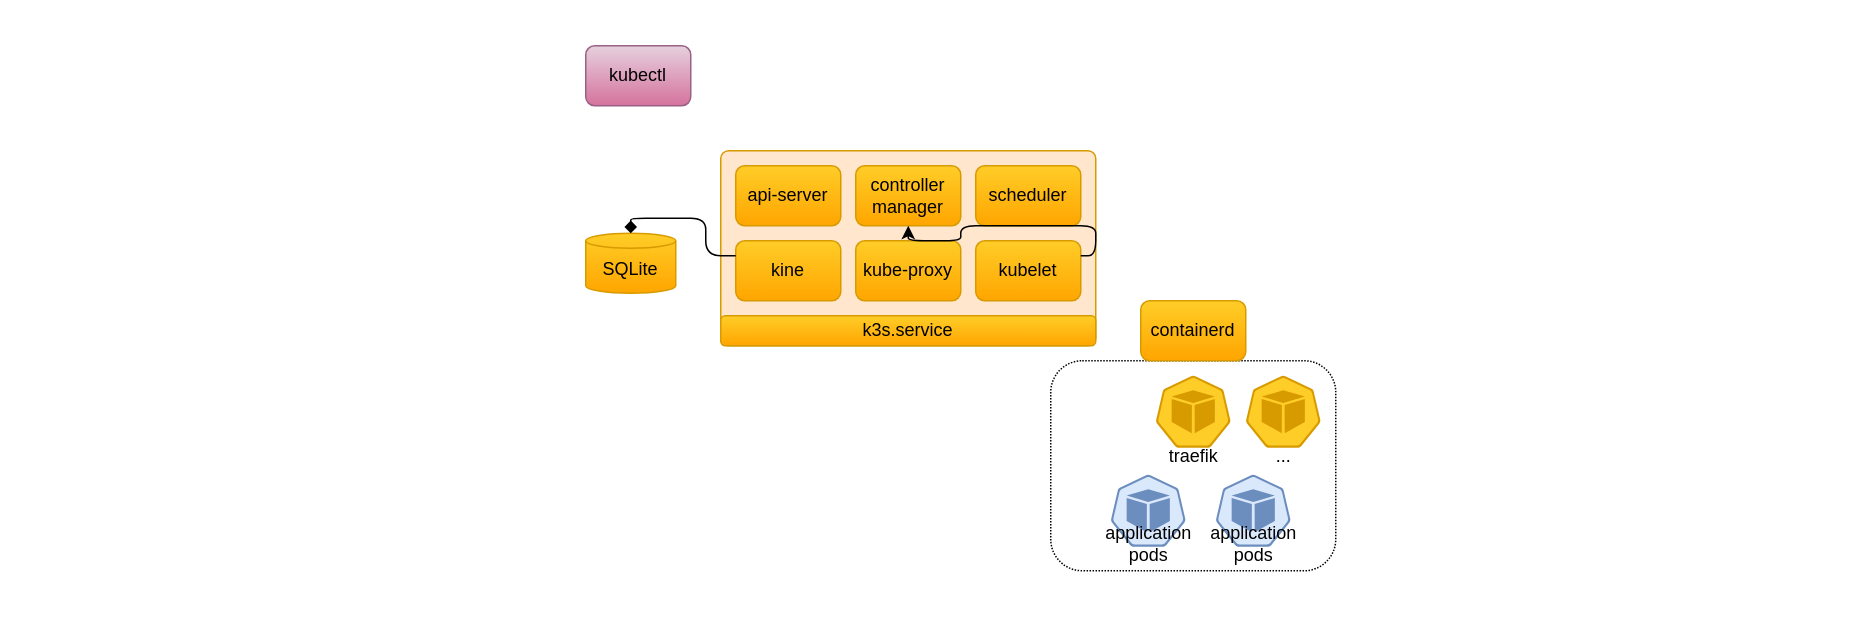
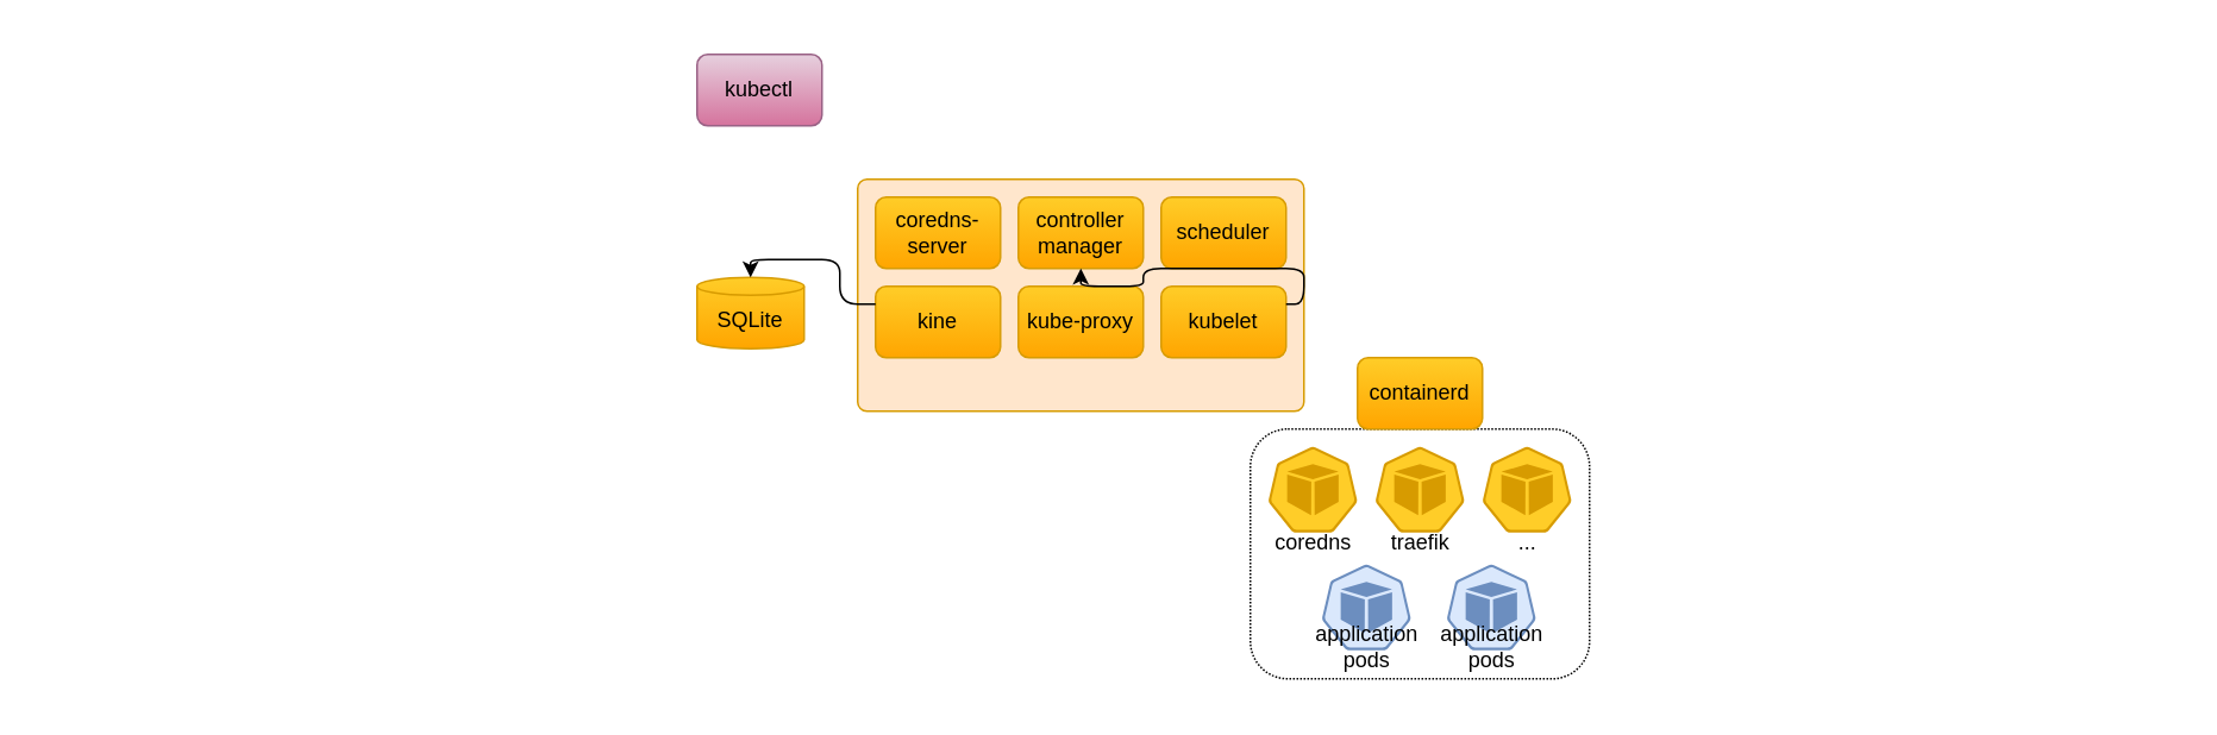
  <mxCell id="0" />
  <mxCell id="1" parent="0" />
  <mxCell id="2" value="" style="rounded=0;whiteSpace=wrap;html=1;fillColor=none;strokeColor=none;" parent="1" vertex="1"><mxGeometry x="20" y="20" width="1200" height="370" as="geometry" /></mxCell>
  <mxCell id="3" value="" style="rounded=1;whiteSpace=wrap;html=1;dashed=1;dashPattern=1 1;" parent="1" vertex="1"><mxGeometry x="700" y="240" width="190" height="140" as="geometry" /></mxCell>
  <mxCell id="4" value="" style="rounded=1;whiteSpace=wrap;html=1;fillColor=#ffe6cc;strokeColor=#d79b00;arcSize=4;" parent="1" vertex="1"><mxGeometry x="480" y="100" width="250" height="130" as="geometry" /></mxCell>
- <mxCell id="5" value="api-server" style="rounded=1;whiteSpace=wrap;html=1;fillColor=#ffcd28;gradientColor=#ffa500;strokeColor=#d79b00;" parent="1" vertex="1"><mxGeometry x="490" y="110" width="70" height="40" as="geometry" /></mxCell>
- <mxCell id="6" value="k3s.service" style="rounded=1;whiteSpace=wrap;html=1;fillColor=#ffcd28;gradientColor=#ffa500;strokeColor=#d79b00;" parent="1" vertex="1"><mxGeometry x="480" y="210" width="250" height="20" as="geometry" /></mxCell>
+ <mxCell id="5" value="coredns-server" style="rounded=1;whiteSpace=wrap;html=1;fillColor=#ffcd28;gradientColor=#ffa500;strokeColor=#d79b00;" parent="1" vertex="1"><mxGeometry x="490" y="110" width="70" height="40" as="geometry" /></mxCell>
  <mxCell id="7" value="kine" style="rounded=1;whiteSpace=wrap;html=1;fillColor=#ffcd28;gradientColor=#ffa500;strokeColor=#d79b00;" parent="1" vertex="1"><mxGeometry x="490" y="160" width="70" height="40" as="geometry" /></mxCell>
  <mxCell id="8" value="SQLite" style="shape=cylinder3;whiteSpace=wrap;html=1;boundedLbl=1;backgroundOutline=1;size=5;fillColor=#ffcd28;gradientColor=#ffa500;strokeColor=#d79b00;" parent="1" vertex="1"><mxGeometry x="390" y="155" width="60" height="40" as="geometry" /></mxCell>
  <mxCell id="9" value="kube-proxy" style="rounded=1;whiteSpace=wrap;html=1;fillColor=#ffcd28;gradientColor=#ffa500;strokeColor=#d79b00;" parent="1" vertex="1"><mxGeometry x="570" y="160" width="70" height="40" as="geometry" /></mxCell>
  <mxCell id="10" value="kubelet" style="rounded=1;whiteSpace=wrap;html=1;fillColor=#ffcd28;gradientColor=#ffa500;strokeColor=#d79b00;" parent="1" vertex="1"><mxGeometry x="650" y="160" width="70" height="40" as="geometry" /></mxCell>
  <mxCell id="11" value="controller manager" style="rounded=1;whiteSpace=wrap;html=1;fillColor=#ffcd28;gradientColor=#ffa500;strokeColor=#d79b00;" parent="1" vertex="1"><mxGeometry x="570" y="110" width="70" height="40" as="geometry" /></mxCell>
  <mxCell id="12" value="scheduler" style="rounded=1;whiteSpace=wrap;html=1;fillColor=#ffcd28;gradientColor=#ffa500;strokeColor=#d79b00;" parent="1" vertex="1"><mxGeometry x="650" y="110" width="70" height="40" as="geometry" /></mxCell>
- <mxCell id="13" value="" style="endArrow=diamond;html=1;rounded=1;entryX=0.5;entryY=0;entryDx=0;entryDy=0;entryPerimeter=0;exitX=0;exitY=0.25;exitDx=0;exitDy=0;edgeStyle=orthogonalEdgeStyle;curved=0;" parent="1" source="7" target="8" edge="1"><mxGeometry width="50" height="50" relative="1" as="geometry"><mxPoint x="510" y="250" as="sourcePoint" /><mxPoint x="560" y="200" as="targetPoint" /></mxGeometry></mxCell>
+ <mxCell id="13" value="" style="endArrow=classic;html=1;rounded=1;entryX=0.5;entryY=0;entryDx=0;entryDy=0;entryPerimeter=0;exitX=0;exitY=0.25;exitDx=0;exitDy=0;edgeStyle=orthogonalEdgeStyle;curved=0;" parent="1" source="7" target="8" edge="1"><mxGeometry width="50" height="50" relative="1" as="geometry"><mxPoint x="510" y="250" as="sourcePoint" /><mxPoint x="560" y="200" as="targetPoint" /></mxGeometry></mxCell>
  <mxCell id="14" value="containerd" style="rounded=1;whiteSpace=wrap;html=1;fillColor=#ffcd28;gradientColor=#ffa500;strokeColor=#d79b00;" parent="1" vertex="1"><mxGeometry y="200" width="70" height="40" as="geometry" x="760" /></mxCell>
  <mxCell id="15" value="" style="endArrow=classic;html=1;rounded=1;exitX=1;exitY=0.25;exitDx=0;exitDy=0;edgeStyle=orthogonalEdgeStyle;curved=0;" parent="1" source="10" target="11" edge="1"><mxGeometry width="50" height="50" relative="1" as="geometry"><mxPoint x="600" y="270" as="sourcePoint" /><mxPoint x="650" y="220" as="targetPoint" /></mxGeometry></mxCell>
+ <mxCell id="16" value="coredns" style="aspect=fixed;sketch=0;html=1;dashed=0;whitespace=wrap;fillColor=#ffcd28;strokeColor=#d79b00;points=[[0.005,0.63,0],[0.1,0.2,0],[0.9,0.2,0],[0.5,0,0],[0.995,0.63,0],[0.72,0.99,0],[0.5,1,0],[0.28,0.99,0]];shape=mxgraph.kubernetes.icon2;prIcon=pod;gradientColor=#ffa500;verticalAlign=bottom;spacingBottom=-15;" parent="1" vertex="1"><mxGeometry x="710" y="250" width="50" height="48" as="geometry" /></mxCell>
  <mxCell id="17" value="kubectl" style="rounded=1;whiteSpace=wrap;html=1;fillColor=#e6d0de;gradientColor=#d5739d;strokeColor=#996185;" parent="1" vertex="1"><mxGeometry x="390" y="30" width="70" height="40" as="geometry" /></mxCell>
  <mxCell id="18" value="traefik" style="aspect=fixed;sketch=0;html=1;dashed=0;whitespace=wrap;fillColor=#ffcd28;strokeColor=#d79b00;points=[[0.005,0.63,0],[0.1,0.2,0],[0.9,0.2,0],[0.5,0,0],[0.995,0.63,0],[0.72,0.99,0],[0.5,1,0],[0.28,0.99,0]];shape=mxgraph.kubernetes.icon2;prIcon=pod;gradientColor=#ffa500;verticalAlign=bottom;spacingBottom=-15;" parent="1" vertex="1"><mxGeometry x="770" y="250" width="50" height="48" as="geometry" /></mxCell>
  <mxCell id="19" value="..." style="aspect=fixed;sketch=0;html=1;dashed=0;whitespace=wrap;fillColor=#ffcd28;strokeColor=#d79b00;points=[[0.005,0.63,0],[0.1,0.2,0],[0.9,0.2,0],[0.5,0,0],[0.995,0.63,0],[0.72,0.99,0],[0.5,1,0],[0.28,0.99,0]];shape=mxgraph.kubernetes.icon2;prIcon=pod;gradientColor=#ffa500;verticalAlign=bottom;spacingBottom=-15;" parent="1" vertex="1"><mxGeometry x="830" y="250" width="50" height="48" as="geometry" /></mxCell>
  <mxCell id="20" value="application&lt;br&gt;pods" style="aspect=fixed;sketch=0;html=1;dashed=0;whitespace=wrap;fillColor=#dae8fc;strokeColor=#6c8ebf;points=[[0.005,0.63,0],[0.1,0.2,0],[0.9,0.2,0],[0.5,0,0],[0.995,0.63,0],[0.72,0.99,0],[0.5,1,0],[0.28,0.99,0]];shape=mxgraph.kubernetes.icon2;prIcon=pod;gradientColor=#7ea6e0;verticalAlign=bottom;spacingBottom=-15;" parent="1" vertex="1"><mxGeometry x="740" y="316" width="50" height="48" as="geometry" /></mxCell>
  <mxCell id="21" value="application&lt;br&gt;pods" style="aspect=fixed;sketch=0;html=1;dashed=0;whitespace=wrap;fillColor=#dae8fc;strokeColor=#6c8ebf;points=[[0.005,0.63,0],[0.1,0.2,0],[0.9,0.2,0],[0.5,0,0],[0.995,0.63,0],[0.72,0.99,0],[0.5,1,0],[0.28,0.99,0]];shape=mxgraph.kubernetes.icon2;prIcon=pod;gradientColor=#7ea6e0;verticalAlign=bottom;spacingBottom=-15;" parent="1" vertex="1"><mxGeometry x="810" y="316" width="50" height="48" as="geometry" /></mxCell>
